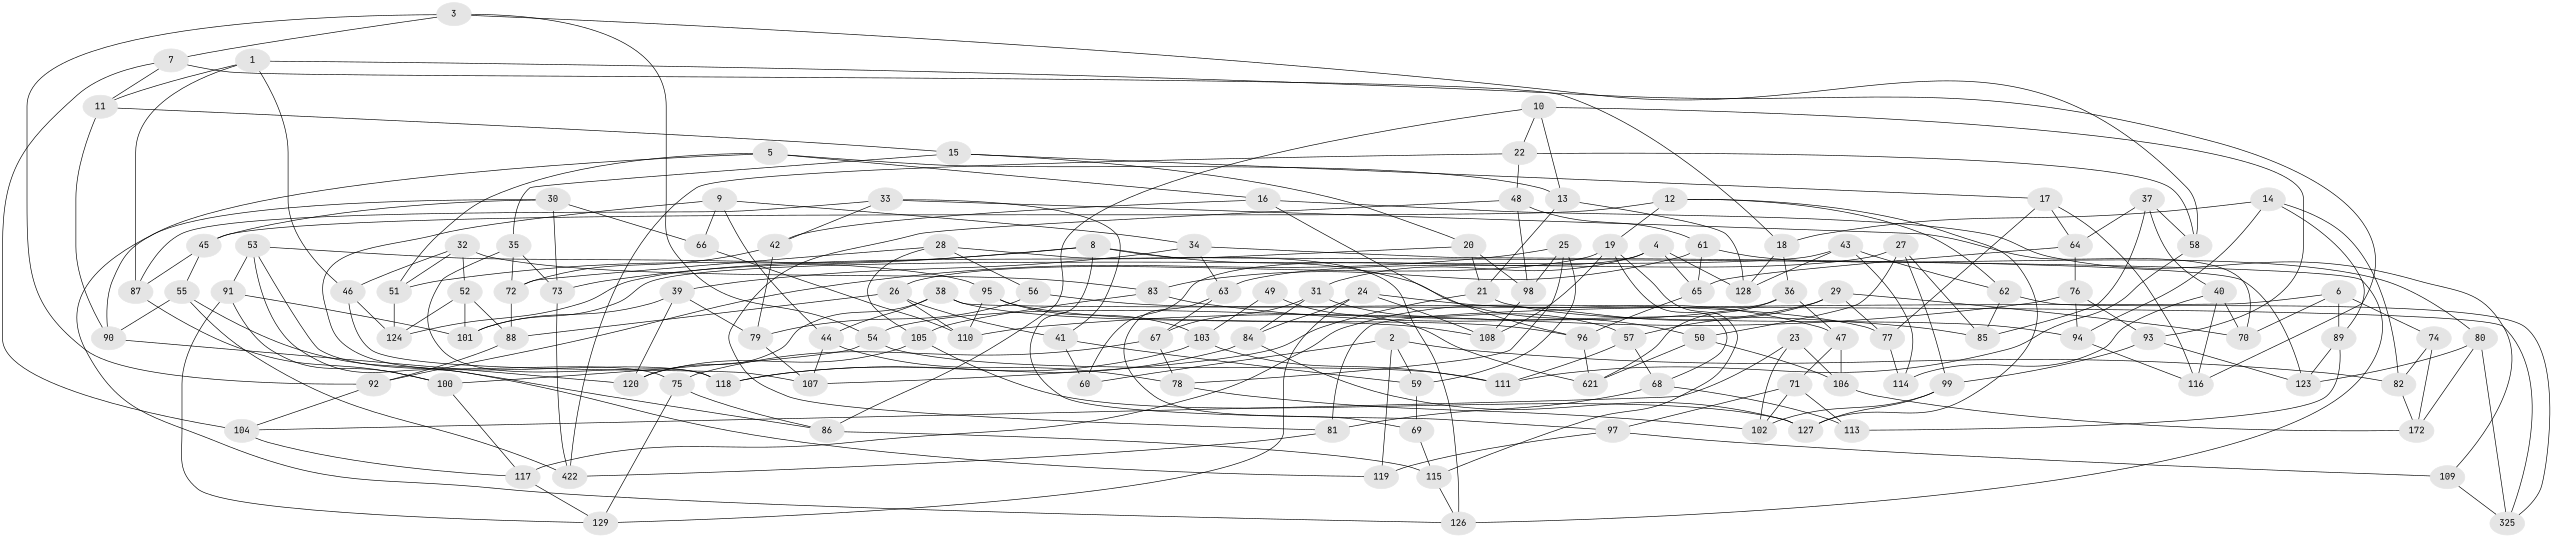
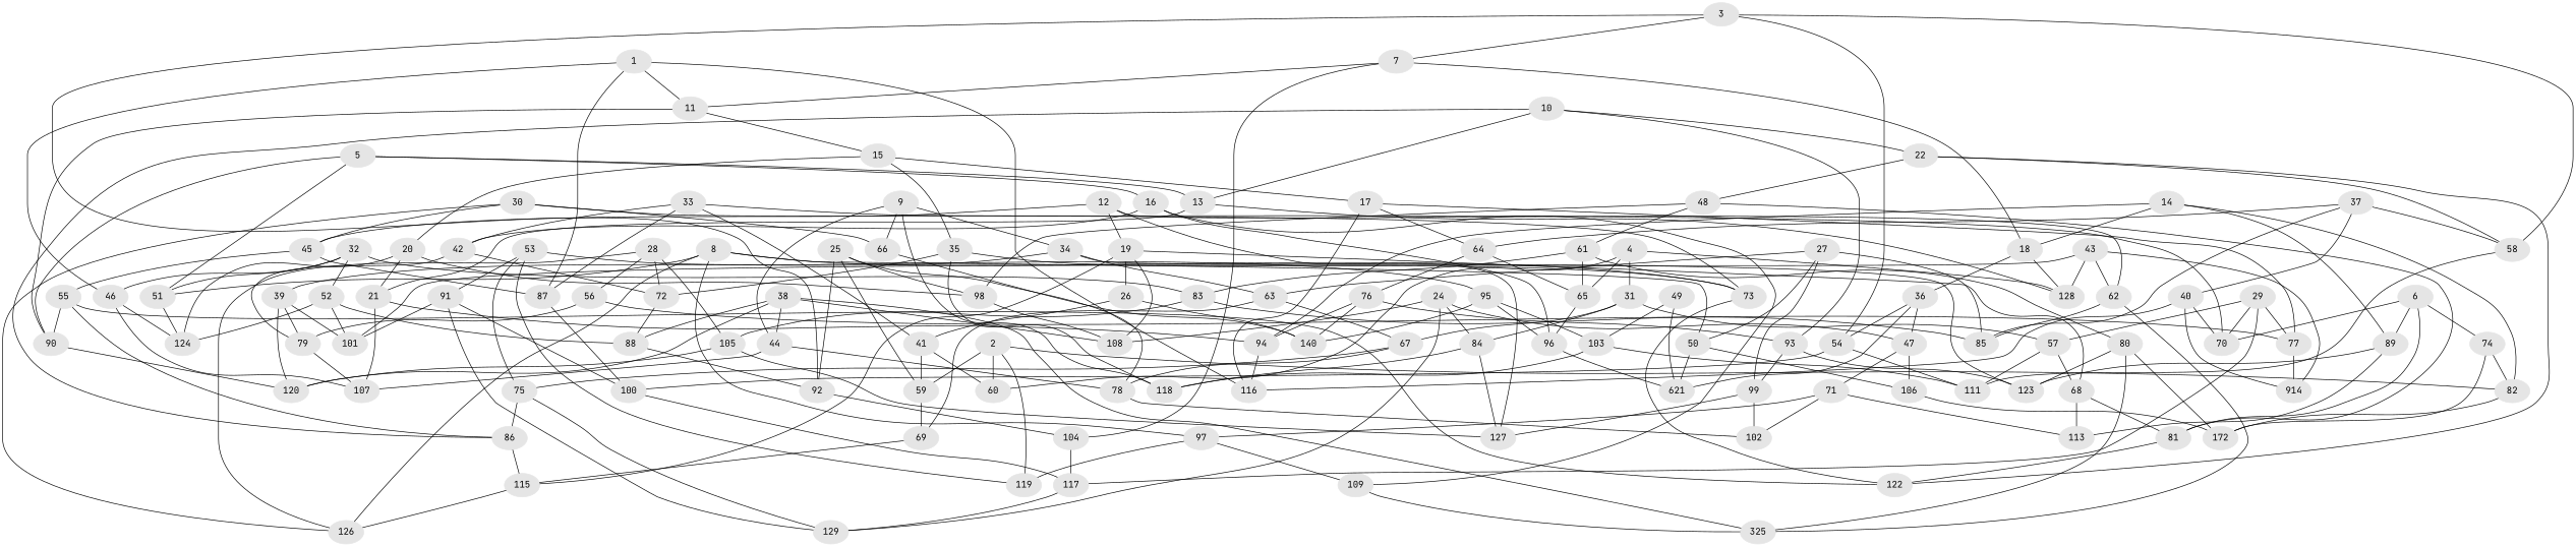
  graph {
    fontname="JetBrains Mono"
    node [color=gray90 fontname="JetBrains Mono" style=filled]
    edge [fontname="JetBrains Mono"]
    1
    11
    46
    87
    116
    90
    15
    124
    107
    100
    2
    59
    60
    82
    119
    69
    n17 [label=172]
    3
    7
    54
    58
    92
    18
    104
    111
    4
    31
    65
    128
    84
    57
    67
    96
    5
    13
    16
    51
    21
    42
    109
    120
    6
    70
    74
    81
    89
-   122 [label=422]
+   122
    123
    113
    36
    117
    8
    50
    97
    126
    73
    106
    n58 [label=621]
    9
    34
    44
    66
    118
    63
    39
    78
-   110
+   110 [label=140]
    10
    22
    86
    93
    48
    115
    99
    17
    20
    35
    12
    19
    45
    62
    127
    26
    68
    108
    55
    85
    n88 [label=325]
    94
    14
    64
    77
    98
    72
    79
    76
-   114
+   114 [label=914]
    47
    41
    88
    61
-   23
    102
    24
    129
    71
    25
    27
    28
    56
    105
    29
    30
    75
    32
    52
    83
    101
    33
    37
    40
    38
    43
    80
    49
    103
    53
    91
    95
    1 -- 11
    1 -- 46
    1 -- 87
    1 -- 116
    11 -- 90
    11 -- 15
    46 -- 124
    46 -- 107
    87 -- 100
    90 -- 120
    15 -- 17
    15 -- 20
    15 -- 35
    100 -- 117
    2 -- 59
    2 -- 60
    2 -- 82
    2 -- 119
    59 -- 69
    82 -- n17
    69 -- 115
    3 -- 7
    3 -- 54
    3 -- 58
    3 -- 92
    7 -- 11
    7 -- 18
    7 -- 104
    54 -- 100
    54 -- 111
    58 -- 111
    92 -- 104
    18 -- 128
    18 -- 36
    104 -- 117
    4 -- 60
    4 -- 31
    4 -- 65
    4 -- 128
    31 -- 84
    31 -- 57
    31 -- 67
    65 -- 96
    84 -- 118
    84 -- 127
    57 -- 111
    57 -- 68
    67 -- 78
    67 -- 75
    96 -- n58
    5 -- 90
    5 -- 13
    5 -- 16
    5 -- 51
    13 -- 128
    13 -- 21
    16 -- 96
    16 -- 42
    16 -- 109
    51 -- 124
    21 -- 107
    21 -- 94
    42 -- 72
    42 -- 79
    109 -- n88
    6 -- 70
    6 -- 74
    6 -- 81
    6 -- 89
    74 -- 82
    74 -- n17
    81 -- 122
    89 -- 123
    89 -- 113
    36 -- 54
    36 -- n58
    36 -- 47
    117 -- 129
    8 -- 51
    8 -- 50
    8 -- 97
    8 -- 126
    8 -- 73
    50 -- 106
    50 -- n58
    97 -- 119
    97 -- 109
    73 -- 122
    106 -- n17
    9 -- 34
    9 -- 44
    9 -- 66
    9 -- 118
    34 -- 123
    34 -- 63
    34 -- 39
    44 -- 107
    44 -- 78
    66 -- 110
    63 -- 69
    63 -- 67
    39 -- 120
    39 -- 79
    39 -- 101
    78 -- 102
    10 -- 13
    10 -- 22
    10 -- 86
    10 -- 93
    22 -- 58
    22 -- 122
    22 -- 48
    86 -- 115
    93 -- 123
    93 -- 99
    48 -- 81
    48 -- 98
    48 -- 61
    115 -- 126
    99 -- 127
    99 -- 102
    17 -- 116
    17 -- 64
    17 -- 77
    20 -- 124
    20 -- 21
    20 -- 98
    35 -- 73
    35 -- 118
    35 -- 72
    12 -- 19
    12 -- 45
    12 -- 62
    12 -- 127
    19 -- 115
    19 -- 26
    19 -- 68
    19 -- 108
    45 -- 87
    45 -- 55
    62 -- 85
    62 -- n88
    26 -- 110
    26 -- 41
-   26 -- 88
+   38 -- 88
    68 -- 81
    68 -- 113
    55 -- 90
    55 -- 122
    55 -- 86
    94 -- 116
    14 -- 82
    14 -- 18
    14 -- 89
    14 -- 94
    64 -- 65
    64 -- 76
    77 -- 114
    98 -- 108
    72 -- 88
    79 -- 107
    76 -- 110
    76 -- 93
    76 -- 94
    47 -- 106
    47 -- 71
    41 -- 59
    41 -- 60
    88 -- 92
    61 -- 65
    61 -- 83
    61 -- 80
-   23 -- 104
-   23 -- 106
-   23 -- 102
    24 -- 84
    24 -- 108
    24 -- 47
    24 -- 129
    71 -- 113
    71 -- 97
    71 -- 102
    25 -- 59
    25 -- 92
    25 -- 78
    25 -- 98
    27 -- 50
    27 -- 63
    27 -- 99
    27 -- 85
    28 -- 126
    28 -- 72
    28 -- 56
    28 -- 105
    56 -- 77
    56 -- 79
    105 -- 120
    105 -- 127
    29 -- 57
    29 -- 70
    29 -- 117
    29 -- 77
    30 -- 126
    30 -- 73
    30 -- 66
    30 -- 45
    75 -- 86
    75 -- 129
    32 -- 46
    32 -- 51
    32 -- 52
    32 -- 83
    52 -- 124
    52 -- 88
    52 -- 101
    83 -- 85
    83 -- 105
    33 -- 87
    33 -- 42
    33 -- 70
    33 -- 41
    37 -- 58
    37 -- 85
    37 -- 64
    37 -- 40
    40 -- 116
    40 -- 70
    40 -- 114
    38 -- 120
    38 -- 44
    38 -- 108
    38 -- n88
    43 -- 128
    43 -- 62
    43 -- 114
    43 -- 101
    80 -- n17
    80 -- 123
    80 -- n88
    49 -- n58
    49 -- 103
    103 -- 111
    103 -- 118
    53 -- 119
    53 -- 75
    53 -- 91
    53 -- 95
    91 -- 100
    91 -- 129
    91 -- 101
    95 -- 96
    95 -- 110
    95 -- 103
  }
